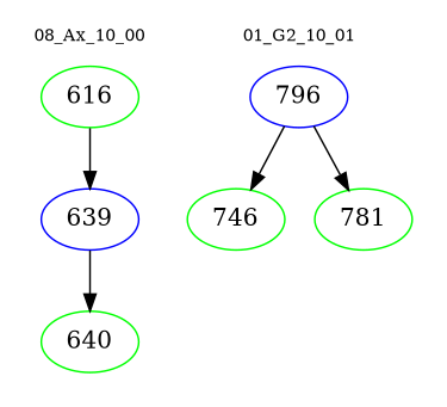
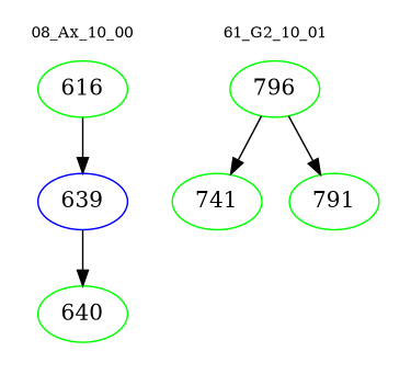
  digraph {
    node [color=green]
    edge [color=black]
    n1 [color=blue label=639]
    n2 [label=616]
    n3 [label=640]
-   n4 [color=blue label=796]
-   n5 [label=746]
-   n6 [label=781]
+   n4 [label=796]
+   n5 [label=741]
+   n6 [label=791]
    subgraph cluster_1 {
      color=white
      fontsize=10
      label="08_Ax_10_00"
      n1
      n2
      n3
    }
    subgraph cluster_2 {
      color=white
      fontsize=10
-     label="01_G2_10_01"
+     label="61_G2_10_01"
      n4
      n5
      n6
    }
    n1 -> n3
    n2 -> n1
    n4 -> n5
    n4 -> n6
  }
